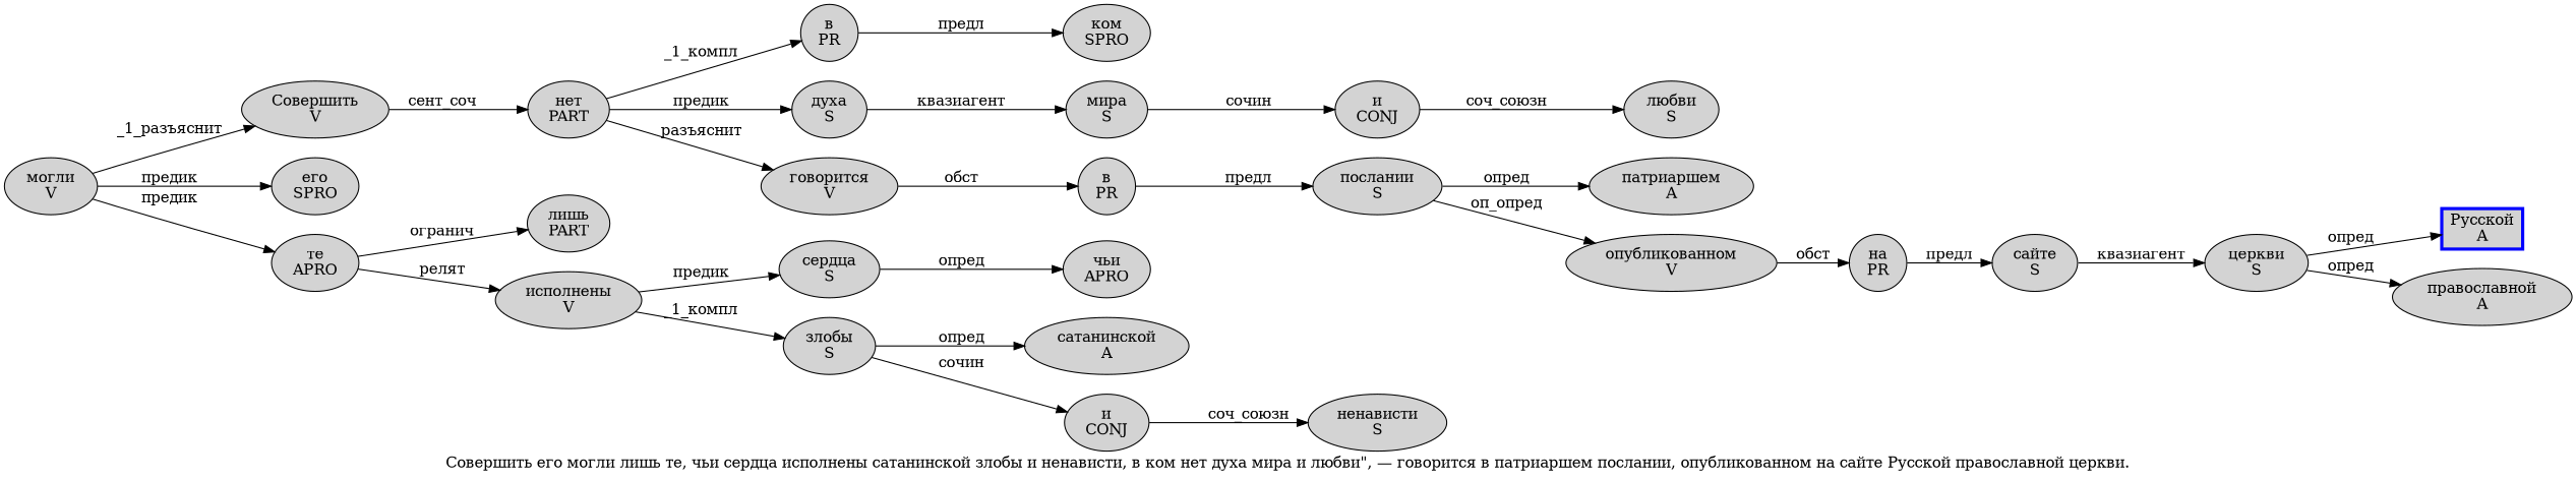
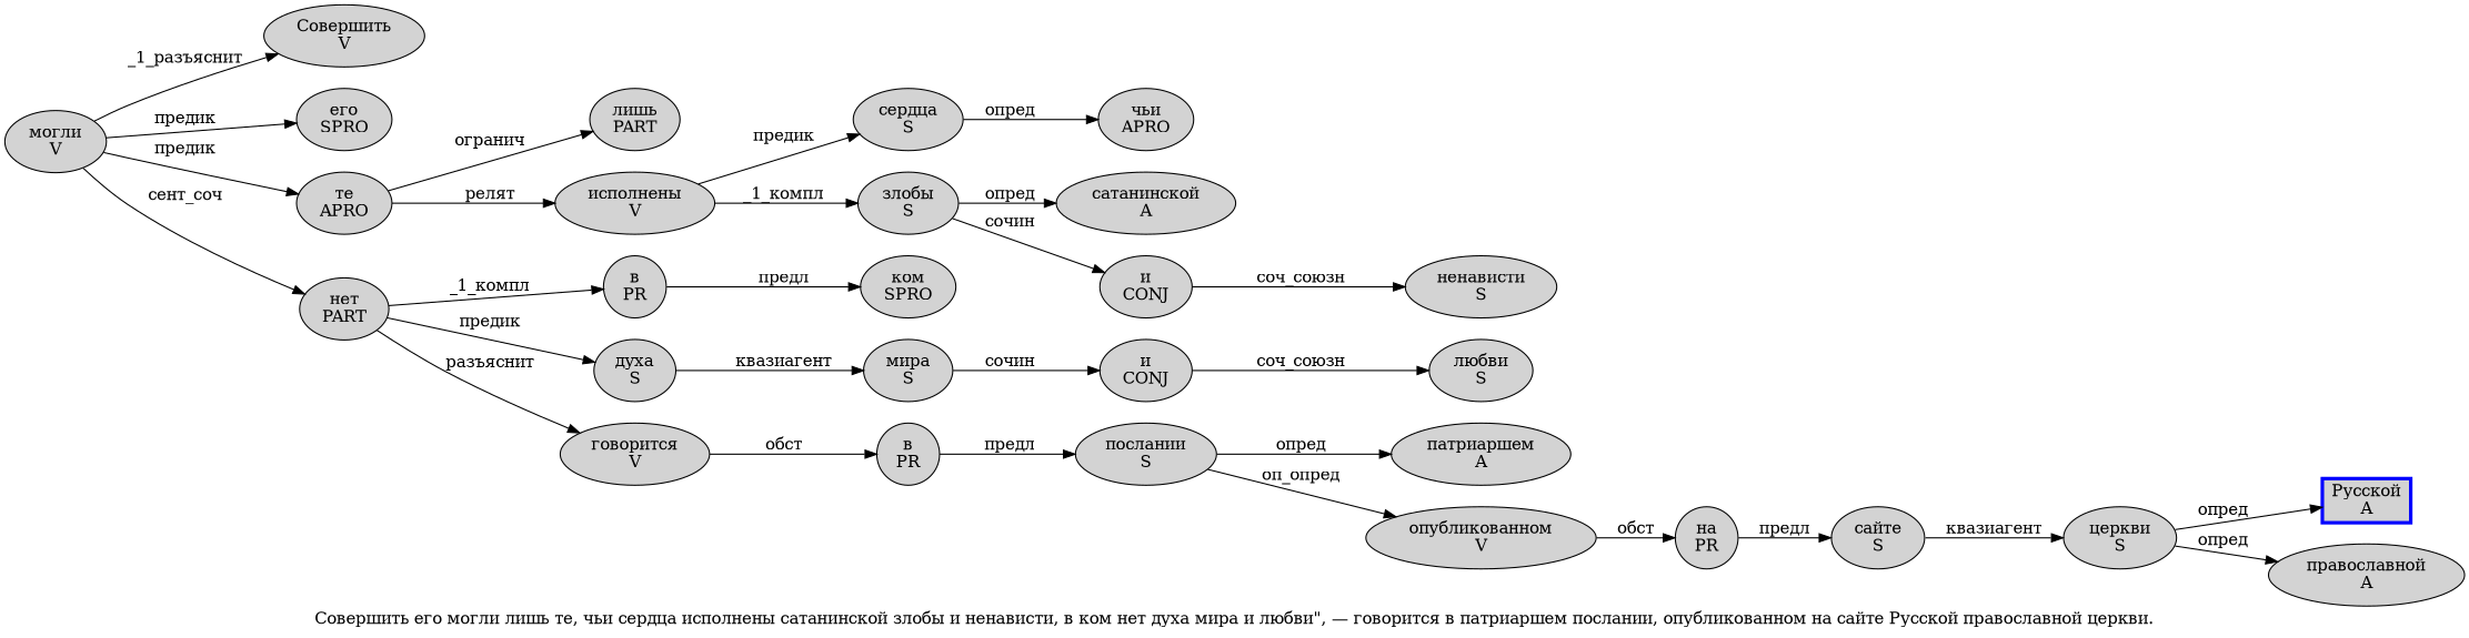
  digraph {
    label="Совершить его могли лишь те, чьи сердца исполнены сатанинской злобы и ненависти, в ком нет духа мира и любви\", — говорится в патриаршем послании, опубликованном на сайте Русской православной церкви."
    rankdir=LR
    node [fillcolor=lightgray penwidth=1 shape=ellipse style=filled]
    n1 [label="Совершить\nV"]
    n2 [label="его\nSPRO"]
    n3 [label="могли\nV"]
    n4 [label="те\nAPRO"]
    n5 [label="нет\nPART"]
    n6 [label="лишь\nPART"]
    n7 [label="исполнены\nV"]
    n8 [label="в\nPR"]
    n9 [label="духа\nS"]
    n10 [label="говорится\nV"]
    n11 [label="сердца\nS"]
    n12 [label="злобы\nS"]
    n13 [label="чьи\nAPRO"]
    n14 [label="сатанинской\nA"]
    n15 [label="и\nCONJ"]
    n16 [label="ненависти\nS"]
    n17 [label="ком\nSPRO"]
    n18 [label="мира\nS"]
    n19 [label="в\nPR"]
    n20 [label="и\nCONJ"]
    n21 [label="любви\nS"]
    n22 [label="послании\nS"]
    n23 [label="патриаршем\nA"]
    n24 [label="опубликованном\nV"]
    n25 [label="на\nPR"]
    n26 [label="сайте\nS"]
    n27 [label="церкви\nS"]
    n28 [color=blue label="Русской\nA" penwidth=3 shape=box]
    n29 [label="православной\nA"]
    n3 -> n1 [label="_1_разъяснит"]
    n3 -> n2 [label="предик"]
    n3 -> n4 [label="предик"]
-   n1 -> n5 [label="сент_соч"]
+   n3 -> n5 [label="сент_соч"]
    n4 -> n6 [label="огранич"]
    n4 -> n7 [label="релят"]
    n5 -> n8 [label="_1_компл"]
    n5 -> n9 [label="предик"]
    n5 -> n10 [label="разъяснит"]
    n7 -> n11 [label="предик"]
    n7 -> n12 [label="_1_компл"]
    n8 -> n17 [label="предл"]
    n9 -> n18 [label="квазиагент"]
    n10 -> n19 [label="обст"]
    n11 -> n13 [label="опред"]
    n12 -> n14 [label="опред"]
    n12 -> n15 [label="сочин"]
    n15 -> n16 [label="соч_союзн"]
    n18 -> n20 [label="сочин"]
    n19 -> n22 [label="предл"]
    n20 -> n21 [label="соч_союзн"]
    n22 -> n23 [label="опред"]
    n22 -> n24 [label="оп_опред"]
    n24 -> n25 [label="обст"]
    n25 -> n26 [label="предл"]
    n26 -> n27 [label="квазиагент"]
    n27 -> n28 [label="опред"]
    n27 -> n29 [label="опред"]
  }
